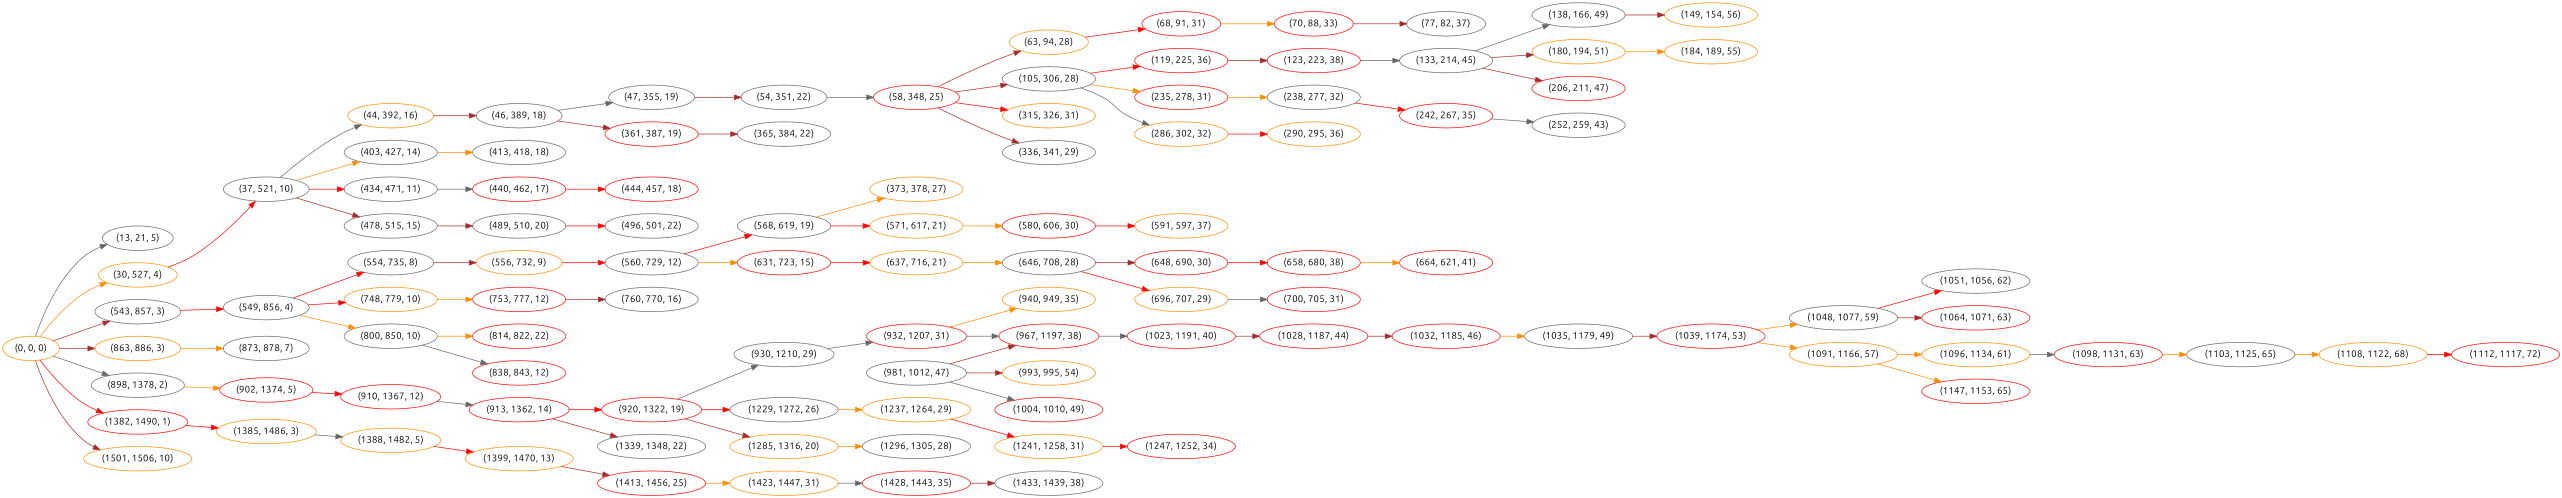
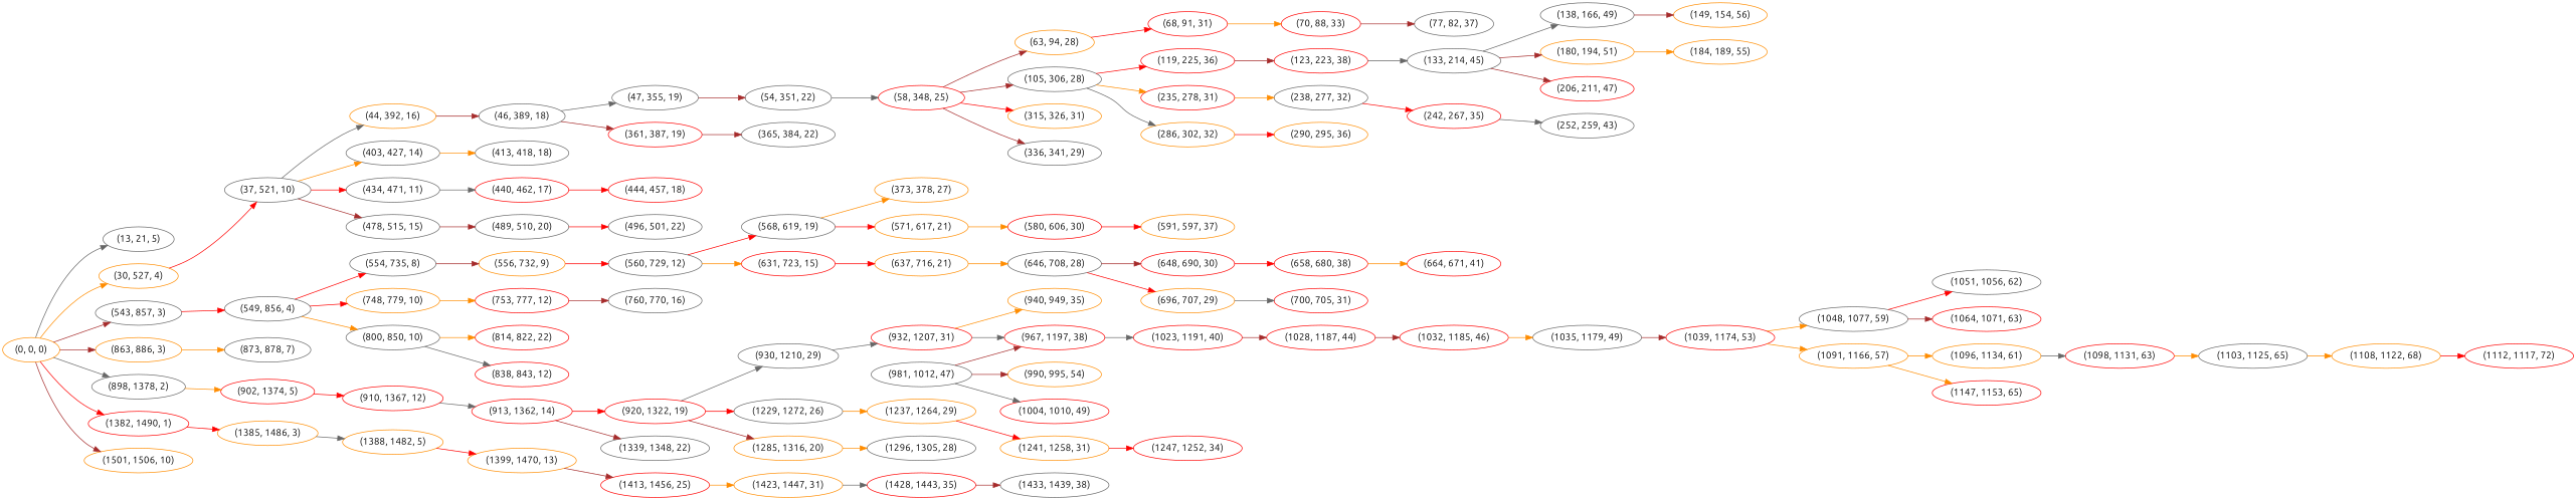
  digraph {
    fontname=Ubuntu
    rankdir=LR
    node [color=gray40 fontname=Ubuntu]
    edge [color=brown fontname=Ubuntu]
    "(0, 0, 0)" [color=darkorange]
    "(13, 21, 5)"
    "(30, 527, 4)" [color=darkorange]
    "(543, 857, 3)"
    "(863, 886, 3)" [color=darkorange]
    "(898, 1378, 2)"
    "(1382, 1490, 1)" [color=red]
    "(1501, 1506, 10)" [color=darkorange]
    "(37, 521, 10)"
    "(549, 856, 4)"
    "(873, 878, 7)"
    "(902, 1374, 5)" [color=red]
    "(1385, 1486, 3)" [color=darkorange]
    "(44, 392, 16)" [color=darkorange]
    "(403, 427, 14)"
    "(434, 471, 11)"
    "(478, 515, 15)"
    "(46, 389, 18)"
    "(413, 418, 18)"
    "(440, 462, 17)" [color=red]
    "(489, 510, 20)"
    "(47, 355, 19)"
    "(361, 387, 19)" [color=red]
    "(54, 351, 22)"
    "(365, 384, 22)"
    "(58, 348, 25)" [color=red]
    "(63, 94, 28)" [color=darkorange]
    "(105, 306, 28)"
    "(315, 326, 31)" [color=darkorange]
    "(336, 341, 29)"
    "(68, 91, 31)" [color=red]
    "(119, 225, 36)" [color=red]
    "(235, 278, 31)" [color=red]
    "(286, 302, 32)" [color=darkorange]
    "(70, 88, 33)" [color=red]
    "(77, 82, 37)"
    "(123, 223, 38)" [color=red]
    "(238, 277, 32)"
    "(290, 295, 36)" [color=darkorange]
    "(133, 214, 45)"
    "(138, 166, 49)"
    "(180, 194, 51)" [color=darkorange]
    "(206, 211, 47)" [color=red]
    "(149, 154, 56)" [color=darkorange]
    "(184, 189, 55)" [color=darkorange]
    "(242, 267, 35)" [color=red]
    "(252, 259, 43)"
    "(373, 378, 27)" [color=darkorange]
    "(444, 457, 18)" [color=red]
    "(496, 501, 22)"
    "(554, 735, 8)"
    "(748, 779, 10)" [color=darkorange]
    "(800, 850, 10)"
    "(556, 732, 9)" [color=darkorange]
    "(753, 777, 12)" [color=red]
    "(814, 822, 22)" [color=red]
    "(838, 843, 12)" [color=red]
    "(560, 729, 12)"
    "(568, 619, 19)"
    "(631, 723, 15)" [color=red]
    "(571, 617, 21)" [color=darkorange]
    "(637, 716, 21)" [color=darkorange]
    "(580, 606, 30)" [color=red]
    "(591, 597, 37)" [color=darkorange]
    "(646, 708, 28)"
    "(648, 690, 30)" [color=red]
    "(696, 707, 29)" [color=darkorange]
    "(658, 680, 38)" [color=red]
    "(700, 705, 31)" [color=red]
-   "(664, 671, 41)" [color=red label="(664, 621, 41)"]
+   "(664, 671, 41)" [color=red]
    "(760, 770, 16)"
    "(910, 1367, 12)" [color=red]
    "(913, 1362, 14)" [color=red]
    "(920, 1322, 19)" [color=red]
    "(1339, 1348, 22)"
    "(930, 1210, 29)"
    "(1229, 1272, 26)"
    "(1285, 1316, 20)" [color=darkorange]
    "(932, 1207, 31)" [color=red]
    "(1237, 1264, 29)" [color=darkorange]
    "(1296, 1305, 28)"
    "(940, 949, 35)" [color=darkorange]
    "(967, 1197, 38)" [color=red]
    "(1023, 1191, 40)" [color=red]
    "(981, 1012, 47)"
-   "(990, 995, 54)" [color=darkorange label="(993, 995, 54)"]
+   "(990, 995, 54)" [color=darkorange]
    "(1004, 1010, 49)" [color=red]
    "(1028, 1187, 44)" [color=red]
    "(1032, 1185, 46)" [color=red]
    "(1035, 1179, 49)"
    "(1039, 1174, 53)" [color=red]
    "(1048, 1077, 59)"
    "(1091, 1166, 57)" [color=darkorange]
    "(1051, 1056, 62)"
    "(1064, 1071, 63)" [color=red]
    "(1096, 1134, 61)" [color=darkorange]
    "(1147, 1153, 65)" [color=red]
    "(1098, 1131, 63)" [color=red]
    "(1103, 1125, 65)"
    "(1108, 1122, 68)" [color=darkorange]
    "(1112, 1117, 72)" [color=red]
    "(1241, 1258, 31)" [color=darkorange]
    "(1247, 1252, 34)" [color=red]
    "(1388, 1482, 5)" [color=darkorange]
    "(1399, 1470, 13)" [color=darkorange]
    "(1413, 1456, 25)" [color=red]
    "(1423, 1447, 31)" [color=darkorange]
    "(1428, 1443, 35)" [color=red]
    "(1433, 1439, 38)"
    "(0, 0, 0)" -> "(13, 21, 5)" [color=gray40]
    "(0, 0, 0)" -> "(30, 527, 4)" [color=darkorange]
    "(0, 0, 0)" -> "(543, 857, 3)"
    "(0, 0, 0)" -> "(863, 886, 3)"
    "(0, 0, 0)" -> "(898, 1378, 2)" [color=gray40]
    "(0, 0, 0)" -> "(1382, 1490, 1)" [color=red]
    "(0, 0, 0)" -> "(1501, 1506, 10)"
    "(30, 527, 4)" -> "(37, 521, 10)" [color=red]
    "(543, 857, 3)" -> "(549, 856, 4)" [color=red]
    "(863, 886, 3)" -> "(873, 878, 7)" [color=darkorange]
    "(898, 1378, 2)" -> "(902, 1374, 5)" [color=darkorange]
    "(1382, 1490, 1)" -> "(1385, 1486, 3)" [color=red]
    "(37, 521, 10)" -> "(44, 392, 16)" [color=gray40]
    "(37, 521, 10)" -> "(403, 427, 14)" [color=darkorange]
    "(37, 521, 10)" -> "(434, 471, 11)" [color=red]
    "(37, 521, 10)" -> "(478, 515, 15)"
    "(549, 856, 4)" -> "(554, 735, 8)" [color=red]
    "(549, 856, 4)" -> "(748, 779, 10)" [color=red]
    "(549, 856, 4)" -> "(800, 850, 10)" [color=darkorange]
    "(902, 1374, 5)" -> "(910, 1367, 12)" [color=red]
    "(1385, 1486, 3)" -> "(1388, 1482, 5)" [color=gray40]
    "(44, 392, 16)" -> "(46, 389, 18)"
    "(403, 427, 14)" -> "(413, 418, 18)" [color=darkorange]
    "(434, 471, 11)" -> "(440, 462, 17)" [color=gray40]
    "(478, 515, 15)" -> "(489, 510, 20)"
    "(46, 389, 18)" -> "(47, 355, 19)" [color=gray40]
    "(46, 389, 18)" -> "(361, 387, 19)"
    "(440, 462, 17)" -> "(444, 457, 18)" [color=red]
    "(489, 510, 20)" -> "(496, 501, 22)" [color=red]
    "(47, 355, 19)" -> "(54, 351, 22)"
    "(361, 387, 19)" -> "(365, 384, 22)"
    "(54, 351, 22)" -> "(58, 348, 25)" [color=gray40]
    "(58, 348, 25)" -> "(63, 94, 28)"
    "(58, 348, 25)" -> "(105, 306, 28)"
    "(58, 348, 25)" -> "(315, 326, 31)" [color=red]
    "(58, 348, 25)" -> "(336, 341, 29)"
    "(63, 94, 28)" -> "(68, 91, 31)" [color=red]
    "(105, 306, 28)" -> "(119, 225, 36)" [color=red]
    "(105, 306, 28)" -> "(235, 278, 31)" [color=darkorange]
    "(105, 306, 28)" -> "(286, 302, 32)" [color=gray40]
    "(68, 91, 31)" -> "(70, 88, 33)" [color=darkorange]
    "(119, 225, 36)" -> "(123, 223, 38)"
    "(235, 278, 31)" -> "(238, 277, 32)" [color=darkorange]
    "(286, 302, 32)" -> "(290, 295, 36)" [color=red]
    "(70, 88, 33)" -> "(77, 82, 37)"
    "(123, 223, 38)" -> "(133, 214, 45)" [color=gray40]
    "(238, 277, 32)" -> "(242, 267, 35)" [color=red]
    "(133, 214, 45)" -> "(138, 166, 49)" [color=gray40]
    "(133, 214, 45)" -> "(180, 194, 51)"
    "(133, 214, 45)" -> "(206, 211, 47)"
    "(138, 166, 49)" -> "(149, 154, 56)"
    "(180, 194, 51)" -> "(184, 189, 55)" [color=darkorange]
    "(242, 267, 35)" -> "(252, 259, 43)" [color=gray40]
    "(554, 735, 8)" -> "(556, 732, 9)"
    "(748, 779, 10)" -> "(753, 777, 12)" [color=darkorange]
    "(800, 850, 10)" -> "(814, 822, 22)" [color=darkorange]
    "(800, 850, 10)" -> "(838, 843, 12)" [color=gray40]
    "(556, 732, 9)" -> "(560, 729, 12)" [color=red]
    "(753, 777, 12)" -> "(760, 770, 16)"
    "(560, 729, 12)" -> "(568, 619, 19)" [color=red]
    "(560, 729, 12)" -> "(631, 723, 15)" [color=darkorange]
    "(568, 619, 19)" -> "(373, 378, 27)" [color=darkorange]
    "(568, 619, 19)" -> "(571, 617, 21)" [color=red]
    "(631, 723, 15)" -> "(637, 716, 21)" [color=red]
    "(571, 617, 21)" -> "(580, 606, 30)" [color=darkorange]
    "(637, 716, 21)" -> "(646, 708, 28)" [color=darkorange]
    "(580, 606, 30)" -> "(591, 597, 37)" [color=red]
    "(646, 708, 28)" -> "(648, 690, 30)"
    "(646, 708, 28)" -> "(696, 707, 29)" [color=red]
    "(648, 690, 30)" -> "(658, 680, 38)" [color=red]
    "(696, 707, 29)" -> "(700, 705, 31)" [color=gray40]
    "(658, 680, 38)" -> "(664, 671, 41)" [color=darkorange]
    "(910, 1367, 12)" -> "(913, 1362, 14)" [color=gray40]
    "(913, 1362, 14)" -> "(920, 1322, 19)" [color=red]
    "(913, 1362, 14)" -> "(1339, 1348, 22)"
    "(920, 1322, 19)" -> "(930, 1210, 29)" [color=gray40]
    "(920, 1322, 19)" -> "(1229, 1272, 26)" [color=red]
    "(920, 1322, 19)" -> "(1285, 1316, 20)"
    "(930, 1210, 29)" -> "(932, 1207, 31)" [color=gray40]
    "(1229, 1272, 26)" -> "(1237, 1264, 29)" [color=darkorange]
    "(1285, 1316, 20)" -> "(1296, 1305, 28)" [color=darkorange]
    "(932, 1207, 31)" -> "(940, 949, 35)" [color=darkorange]
    "(932, 1207, 31)" -> "(967, 1197, 38)" [color=gray40]
    "(1237, 1264, 29)" -> "(1241, 1258, 31)" [color=red]
    "(967, 1197, 38)" -> "(1023, 1191, 40)" [color=gray40]
    "(1023, 1191, 40)" -> "(1028, 1187, 44)"
    "(981, 1012, 47)" -> "(967, 1197, 38)"
    "(981, 1012, 47)" -> "(990, 995, 54)"
    "(981, 1012, 47)" -> "(1004, 1010, 49)" [color=gray40]
    "(1028, 1187, 44)" -> "(1032, 1185, 46)"
    "(1032, 1185, 46)" -> "(1035, 1179, 49)" [color=darkorange]
    "(1035, 1179, 49)" -> "(1039, 1174, 53)"
    "(1039, 1174, 53)" -> "(1048, 1077, 59)" [color=darkorange]
    "(1039, 1174, 53)" -> "(1091, 1166, 57)" [color=darkorange]
    "(1048, 1077, 59)" -> "(1051, 1056, 62)" [color=red]
    "(1048, 1077, 59)" -> "(1064, 1071, 63)"
    "(1091, 1166, 57)" -> "(1096, 1134, 61)" [color=darkorange]
    "(1091, 1166, 57)" -> "(1147, 1153, 65)" [color=darkorange]
    "(1096, 1134, 61)" -> "(1098, 1131, 63)" [color=gray40]
    "(1098, 1131, 63)" -> "(1103, 1125, 65)" [color=darkorange]
    "(1103, 1125, 65)" -> "(1108, 1122, 68)" [color=darkorange]
    "(1108, 1122, 68)" -> "(1112, 1117, 72)" [color=red]
    "(1241, 1258, 31)" -> "(1247, 1252, 34)" [color=red]
    "(1388, 1482, 5)" -> "(1399, 1470, 13)" [color=red]
    "(1399, 1470, 13)" -> "(1413, 1456, 25)"
    "(1413, 1456, 25)" -> "(1423, 1447, 31)" [color=darkorange]
    "(1423, 1447, 31)" -> "(1428, 1443, 35)" [color=gray40]
    "(1428, 1443, 35)" -> "(1433, 1439, 38)"
  }
